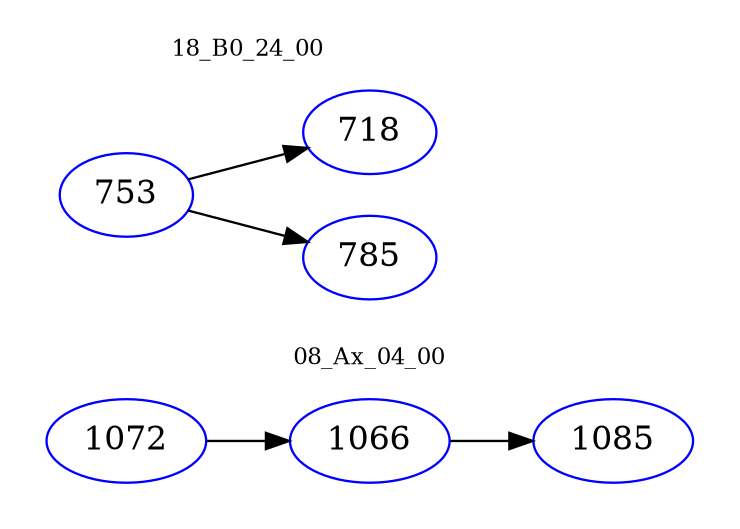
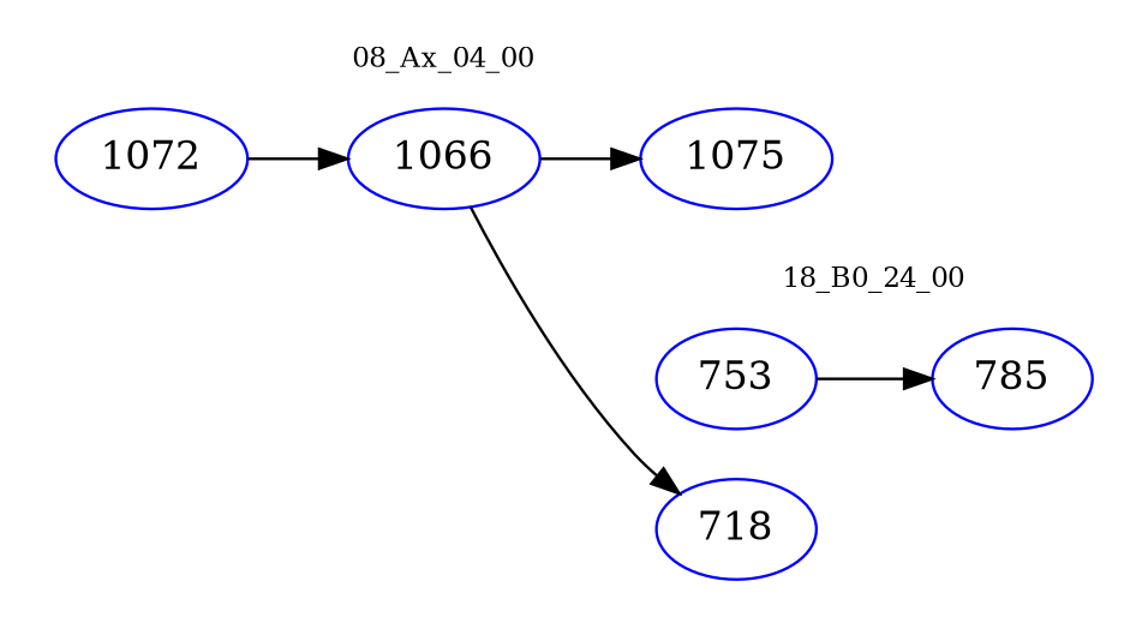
  digraph {
    rankdir=LR
    node [color=blue]
    edge [color=black]
    n1 [label=1072]
    n2 [label=1066]
-   n3 [label=1085]
+   n3 [label=1075]
    n4 [label=753]
    n5 [label=785]
    n6 [label=718]
    subgraph cluster_1 {
      color=white
      fontsize=10
      label="08_Ax_04_00"
      n1
      n2
      n3
    }
    subgraph cluster_2 {
      color=white
      fontsize=10
      label="18_B0_24_00"
      n4
      n5
      n6
    }
    n1 -> n2
    n2 -> n3
    n4 -> n5
-   n4 -> n6
+   n2 -> n6
  }
